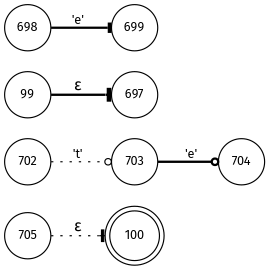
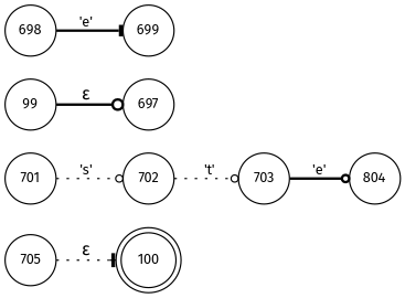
  digraph {
    fontname="Fira Sans"
    rankdir=LR
    node [fixedsize=true fontname="Fira Sans" fontsize=11 shape=circle peripheries=1]
    edge [arrowhead=odot fontname="Fira Sans" style=dotted arrowsize=.7 fontsize=11]
    n1 [label=100 shape=doublecircle width=.6 peripheries=""]
-   n2 [label=704 width=.55]
+   n2 [label=804 width=.55]
    n3 [label=705 width=.55]
    n4 [label=99 width=.55]
    n5 [label=697 width=.55]
    n6 [label=698 width=.55]
    n7 [label=699 width=.55]
+   n8 [label=701 width=.55]
    n9 [label=702 width=.55]
    n10 [label=703 width=.55]
    n3 -> n1 [arrowhead=tee label="&epsilon;" arrowsize="" fontsize=""]
-   n4 -> n5 [arrowhead=tee label="&epsilon;" style=bold arrowsize="" fontsize=""]
+   n4 -> n5 [label="&epsilon;" style=bold arrowsize="" fontsize=""]
    n6 -> n7 [arrowhead=tee label="'e'" style=bold]
+   n8 -> n9 [label="'s'"]
    n9 -> n10 [label="'t'"]
    n10 -> n2 [label="'e'" style=bold]
  }
